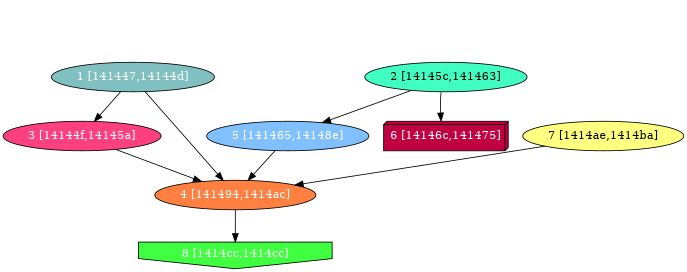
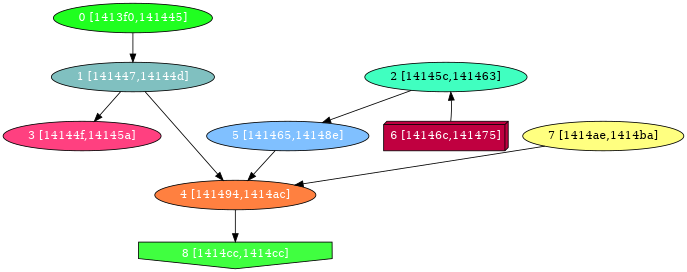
  digraph {
    node [fontcolor="#ffffff" shape=oval style=filled]
+   n1 [fillcolor="#20FF20" label="0 [1413f0,141445]"]
    n2 [fillcolor="#80C0C0" label="1 [141447,14144d]"]
    n3 [fillcolor="#FF4080" label="3 [14144f,14145a]"]
    n4 [fillcolor="#FF8040" label="4 [141494,1414ac]"]
    n5 [fillcolor="#40FFC0" fontcolor="#000000" label="2 [14145c,141463]"]
    n6 [fillcolor="#80C0FF" label="5 [141465,14148e]"]
    n7 [fillcolor="#C00040" label="6 [14146c,141475]" shape=box3d]
    n8 [fillcolor="#40FF40" label="8 [1414cc,1414cc]" shape=invhouse]
    n9 [fillcolor="#FFFF80" fontcolor="#000000" label="7 [1414ae,1414ba]"]
+   n1 -> n2
    n2 -> n3
    n2 -> n4
-   n3 -> n4
    n4 -> n8
    n5 -> n6
-   n5 -> n7
+   n7 -> n5
    n6 -> n4
    n9 -> n4
  }
